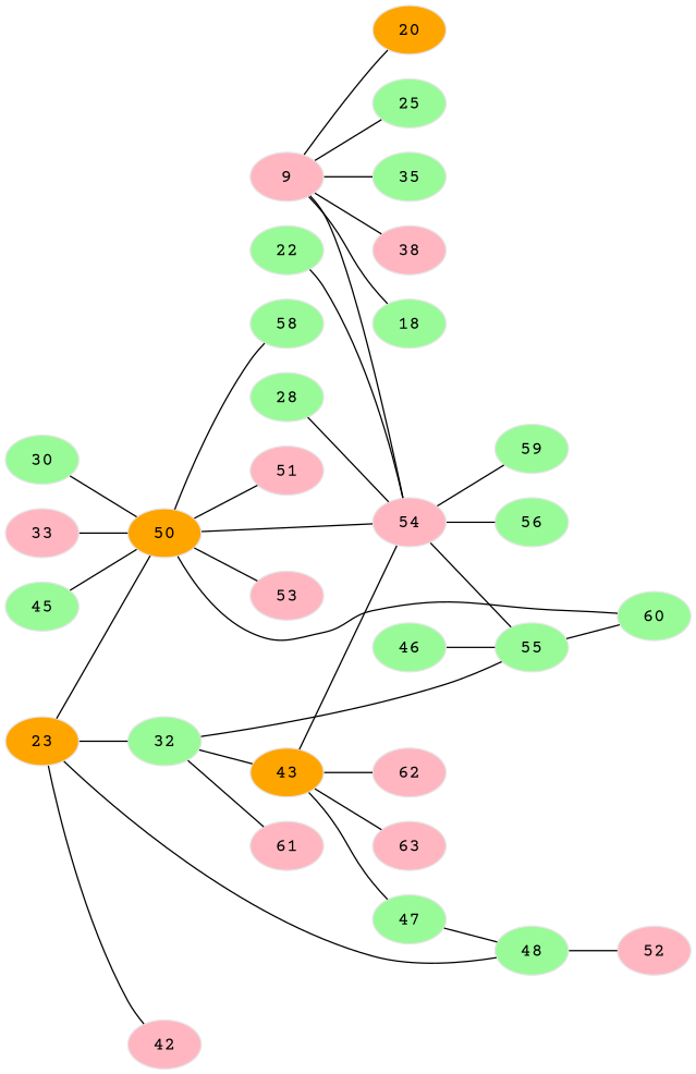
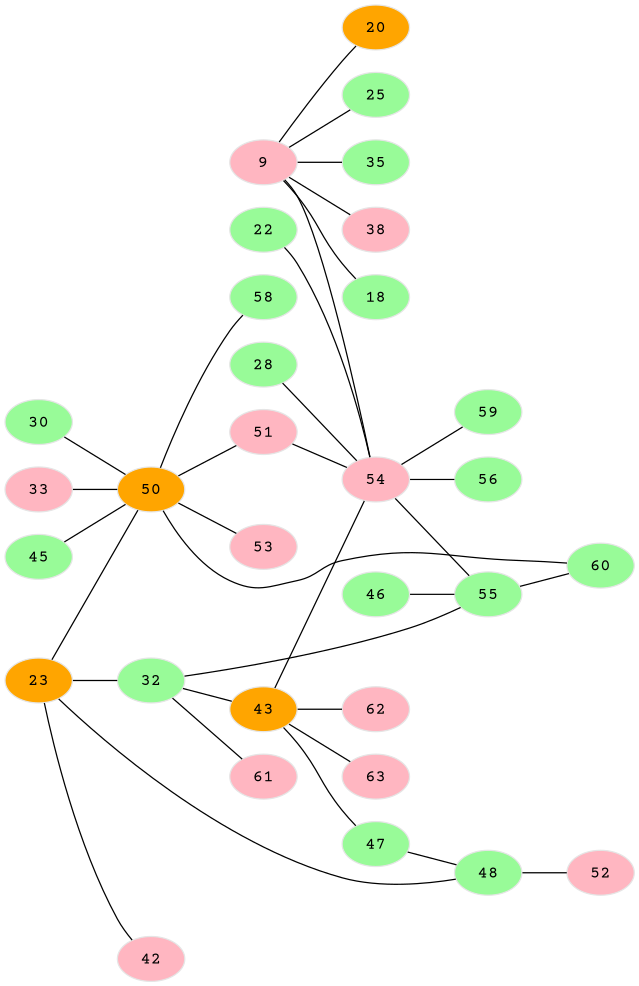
  graph {
    fontname="Courier Prime"
    rankdir=LR
    node [color=gray90 fillcolor=palegreen fontname="Courier Prime" style=filled]
    edge [fontname="Courier Prime"]
    9 [fillcolor=lightpink]
    18
    20 [fillcolor=orange]
    25
    35
    38 [fillcolor=lightpink]
    54 [fillcolor=lightpink super="+21+8"]
    55 [super="+36+5"]
    56
    59 [super="+44"]
    22
    23 [fillcolor=orange super="+3"]
    32 [super="+6"]
    42 [fillcolor=lightpink super="+29"]
    48 [super="+24+15+39"]
    50 [fillcolor=orange super="+11+41+2"]
    43 [fillcolor=orange super="+14"]
    61 [fillcolor=lightpink super="+40"]
    52 [fillcolor=lightpink super="+49"]
    51 [fillcolor=lightpink]
    53 [fillcolor=lightpink]
    58 [super="+34"]
    60 [super="+31"]
    28
    30
    62 [fillcolor=lightpink super="+57"]
    63 [fillcolor=lightpink]
    47
    33 [fillcolor=lightpink super="+26"]
    45
    46
    9 -- 18
    9 -- 20
    9 -- 25
    9 -- 35
    9 -- 38
    9 -- 54 [weight=3]
    54 -- 55 [weight=3]
    54 -- 56
    54 -- 59
    55 -- 60
    22 -- 54
    23 -- 32
    23 -- 42
    23 -- 48
    23 -- 50 [weight=2]
    32 -- 55 [weight=2]
    32 -- 43
    32 -- 61
    48 -- 52
-   50 -- 54 [weight=4]
+   51 -- 54 [weight=4]
    50 -- 51
    50 -- 53
    50 -- 58
    50 -- 60
    43 -- 54 [weight=3]
    43 -- 62
    43 -- 63
    43 -- 47 [weight=2]
    28 -- 54
    30 -- 50
    47 -- 48
    33 -- 50
    45 -- 50
    46 -- 55
  }
